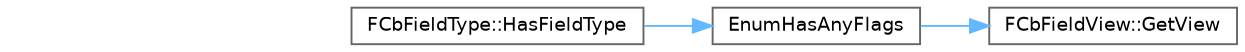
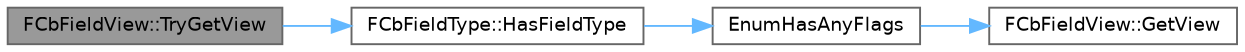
  digraph {
    rankdir=LR
    node [color=grey40 fillcolor=white fontname=Helvetica fontsize=10 shape=box style=filled]
    edge [color=steelblue1 fontname=Helvetica fontsize=10 labelfontname=Helvetica labelfontsize=10 style=solid]
+   n1 [color=gray40 fillcolor=grey60 fontcolor=black height=0.2 label="FCbFieldView::TryGetView" width=0.4]
    n2 [height=0.2 label="FCbFieldType::HasFieldType" width=0.4]
    n3 [height=0.2 label="FCbFieldView::GetView" width=0.4]
    n4 [height=0.2 label=EnumHasAnyFlags width=0.4]
+   n1 -> n2
    n2 -> n4
    n4 -> n3
  }
